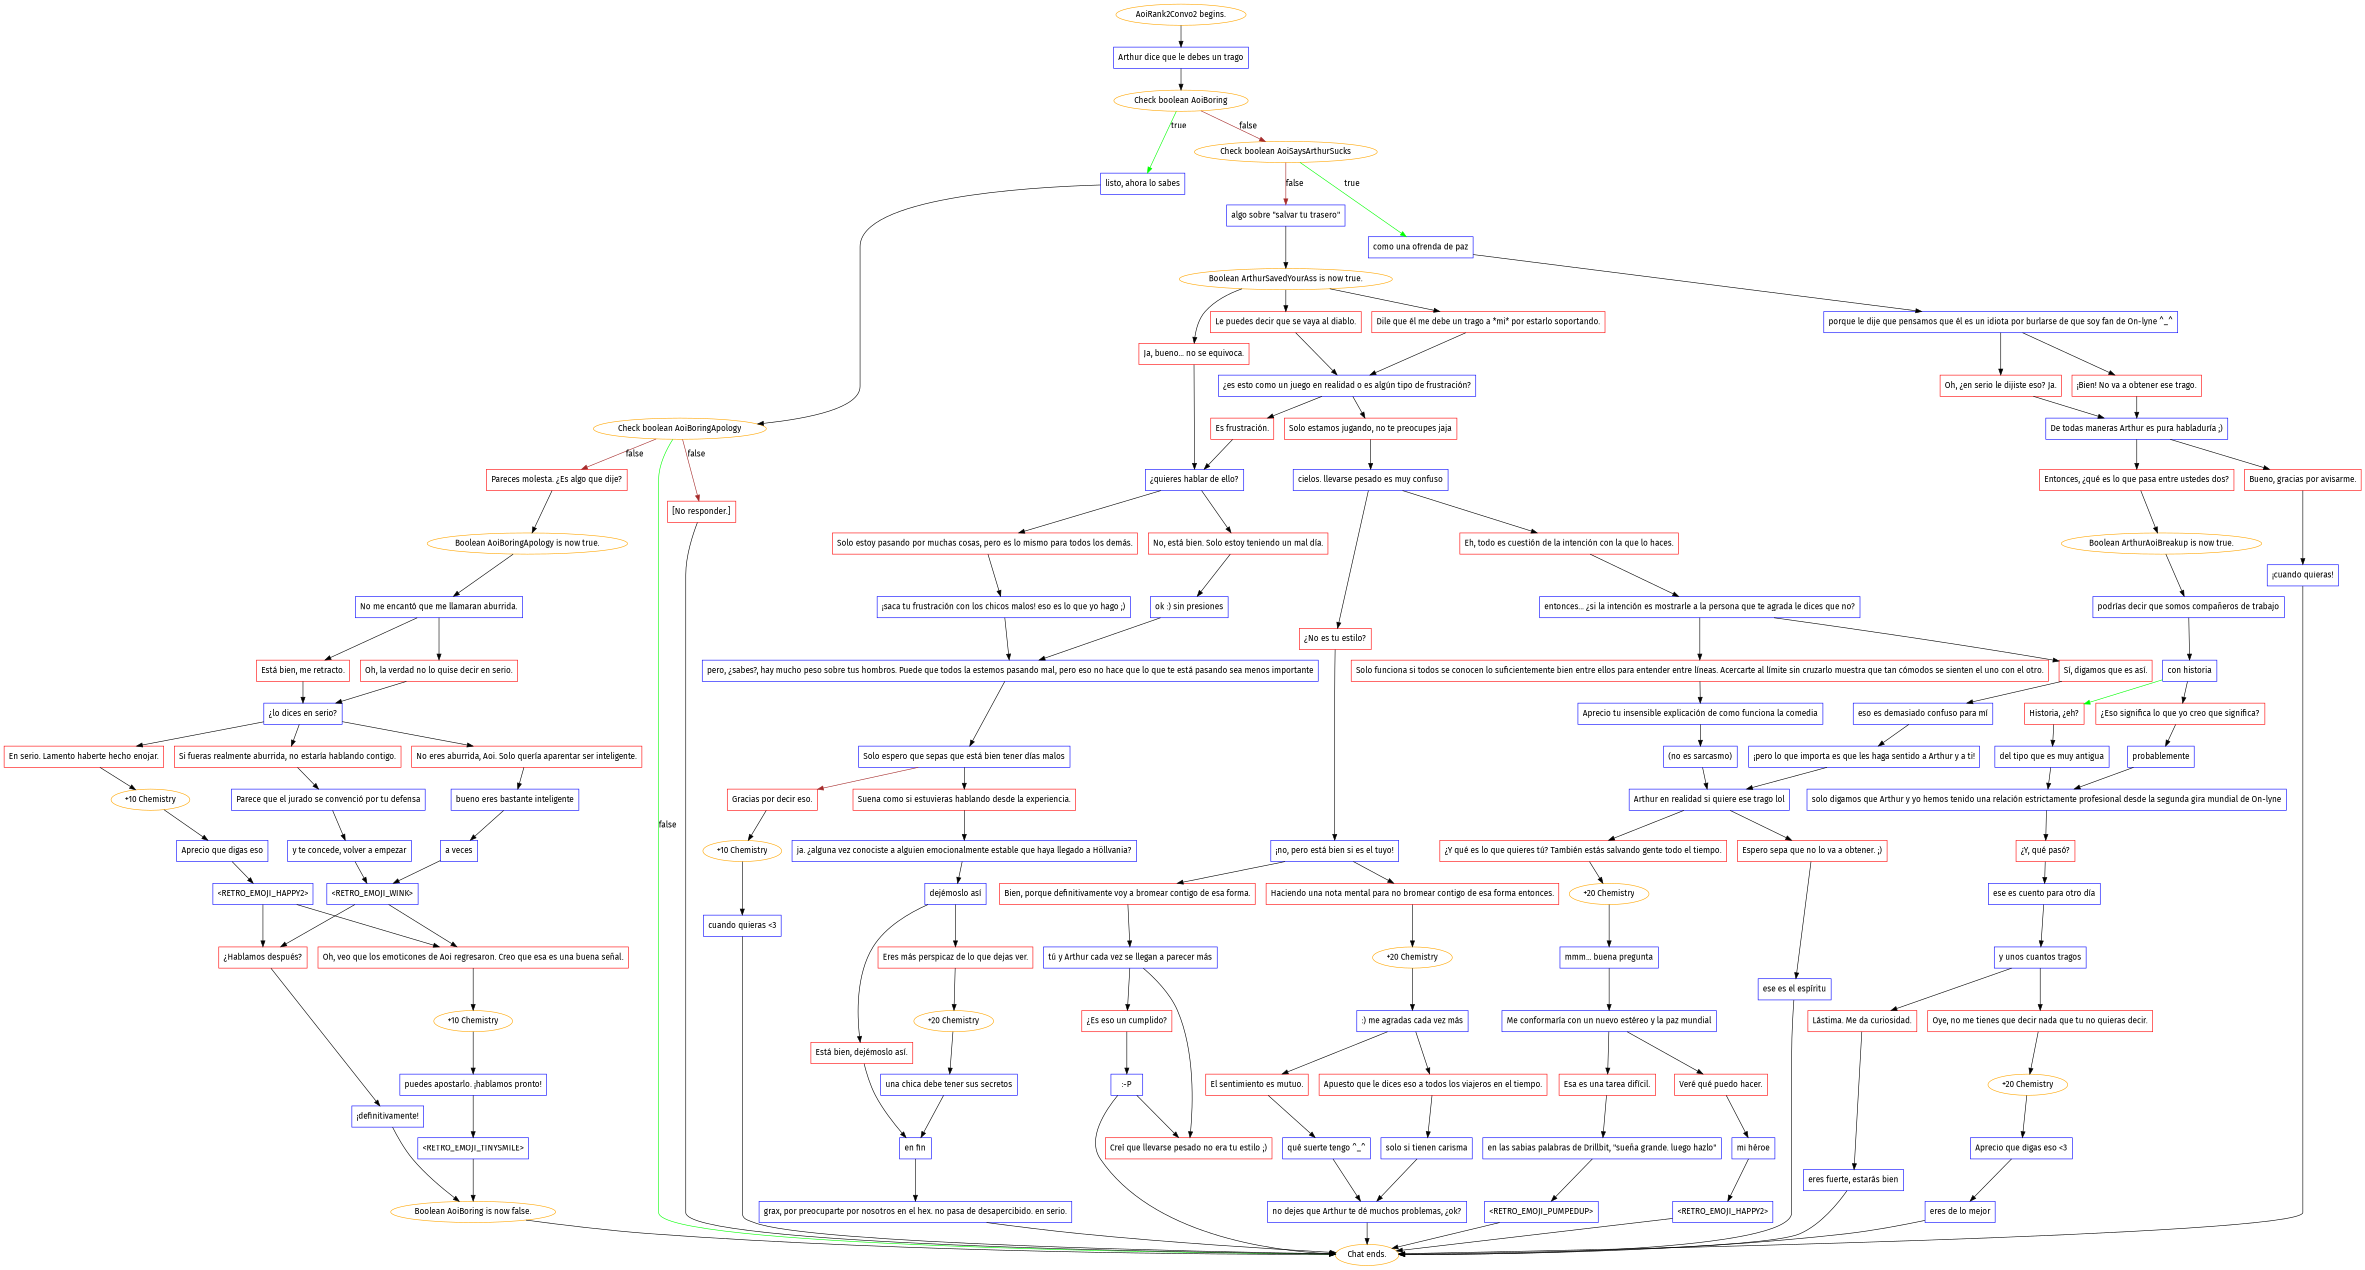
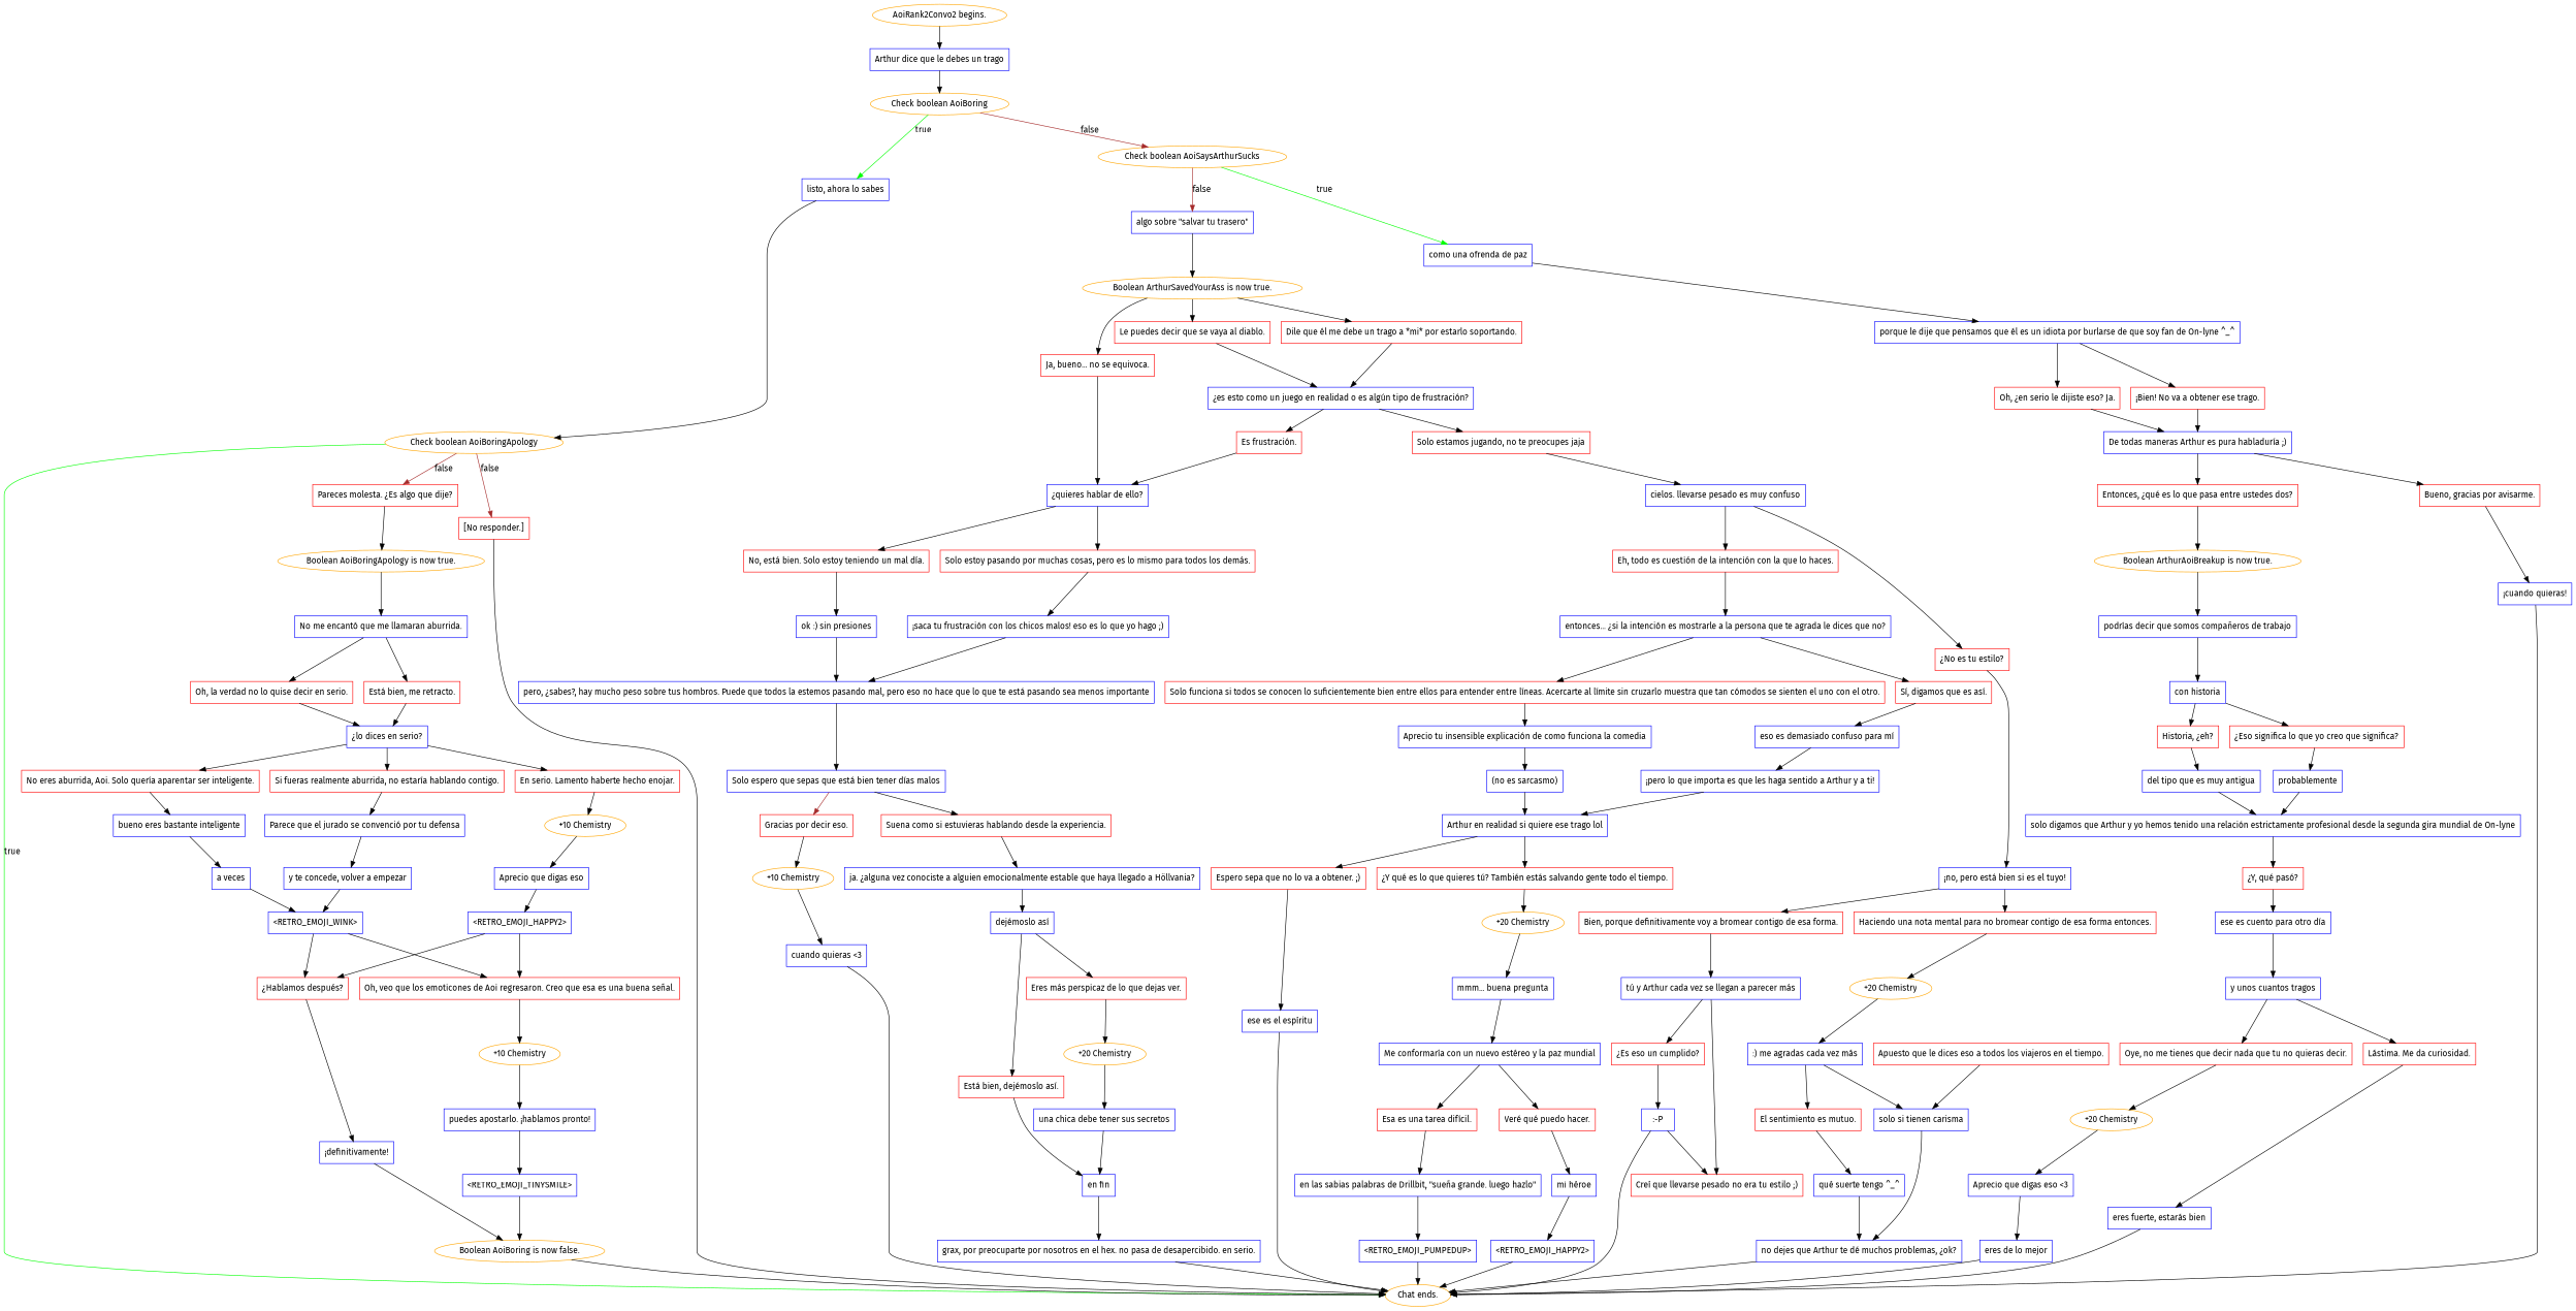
  digraph {
    fontname="Fira Sans"
    node [color=blue fontname="Fira Sans" shape=box]
    edge [fontname="Fira Sans"]
    "AoiRank2Convo2 begins." [color=orange shape=""]
    n2 [label="Arthur dice que le debes un trago"]
    n3 [color=orange label="Check boolean AoiBoring" shape=""]
    n4 [label="listo, ahora lo sabes"]
    n5 [color=orange label="Check boolean AoiSaysArthurSucks" shape=""]
    n6 [color=orange label="Check boolean AoiBoringApology" shape=""]
    n7 [label="como una ofrenda de paz"]
    n8 [label="algo sobre \"salvar tu trasero\""]
    "Chat ends." [color=orange shape=""]
    n10 [color=red label="Pareces molesta. ¿Es algo que dije?"]
    n11 [color=red label="[No responder.]"]
    n12 [label="porque le dije que pensamos que él es un idiota por burlarse de que soy fan de On-lyne ^_^"]
    n13 [color=orange label="Boolean ArthurSavedYourAss is now true." shape=""]
    n14 [color=orange label="Boolean AoiBoringApology is now true." shape=""]
    n15 [color=red label="¡Bien! No va a obtener ese trago."]
    n16 [color=red label="Oh, ¿en serio le dijiste eso? Ja."]
    n17 [color=red label="Ja, bueno... no se equivoca."]
    n18 [color=red label="Le puedes decir que se vaya al diablo."]
    n19 [color=red label="Dile que él me debe un trago a *mi* por estarlo soportando."]
    n20 [label="No me encantó que me llamaran aburrida."]
    n21 [label="De todas maneras Arthur es pura habladuría ;)"]
    n22 [label="¿quieres hablar de ello?"]
    n23 [label="¿es esto como un juego en realidad o es algún tipo de frustración?"]
    n24 [color=red label="Oh, la verdad no lo quise decir en serio."]
    n25 [color=red label="Está bien, me retracto."]
    n26 [color=red label="Bueno, gracias por avisarme."]
    n27 [color=red label="Entonces, ¿qué es lo que pasa entre ustedes dos?"]
    n28 [color=red label="No, está bien. Solo estoy teniendo un mal día."]
    n29 [color=red label="Solo estoy pasando por muchas cosas, pero es lo mismo para todos los demás."]
    n30 [color=red label="Es frustración."]
    n31 [color=red label="Solo estamos jugando, no te preocupes jaja"]
    n32 [label="¿lo dices en serio?"]
    n33 [label="¡cuando quieras!"]
    n34 [color=orange label="Boolean ArthurAoiBreakup is now true." shape=""]
    n35 [label="ok :) sin presiones"]
    n36 [label="¡saca tu frustración con los chicos malos! eso es lo que yo hago ;)"]
    n37 [label="cielos. llevarse pesado es muy confuso"]
    n38 [color=red label="En serio. Lamento haberte hecho enojar."]
    n39 [color=red label="No eres aburrida, Aoi. Solo quería aparentar ser inteligente."]
    n40 [color=red label="Si fueras realmente aburrida, no estaría hablando contigo."]
    n41 [label="podrías decir que somos compañeros de trabajo"]
    n42 [label="pero, ¿sabes?, hay mucho peso sobre tus hombros. Puede que todos la estemos pasando mal, pero eso no hace que lo que te está pasando sea menos importante"]
    n43 [color=red label="¿No es tu estilo?"]
    n44 [color=red label="Eh, todo es cuestión de la intención con la que lo haces."]
    n45 [color=orange label="+10 Chemistry" shape=""]
    n46 [label="bueno eres bastante inteligente"]
    n47 [label="Parece que el jurado se convenció por tu defensa"]
    n48 [label="con historia"]
    n49 [label="Solo espero que sepas que está bien tener días malos"]
    n50 [label="¡no, pero está bien si es el tuyo!"]
    n51 [label="entonces... ¿si la intención es mostrarle a la persona que te agrada le dices que no?"]
    n52 [label="Aprecio que digas eso"]
    n53 [label="a veces"]
    n54 [label="y te concede, volver a empezar"]
    n55 [color=red label="¿Eso significa lo que yo creo que significa?"]
    n56 [color=red label="Historia, ¿eh?"]
    n57 [color=red label="Gracias por decir eso."]
    n58 [color=red label="Suena como si estuvieras hablando desde la experiencia."]
    n59 [color=red label="Haciendo una nota mental para no bromear contigo de esa forma entonces."]
    n60 [color=red label="Bien, porque definitivamente voy a bromear contigo de esa forma."]
    n61 [color=red label="Solo funciona si todos se conocen lo suficientemente bien entre ellos para entender entre líneas. Acercarte al límite sin cruzarlo muestra que tan cómodos se sienten el uno con el otro."]
    n62 [color=red label="Sí, digamos que es así."]
    n63 [label="<RETRO_EMOJI_HAPPY2>"]
    n64 [label="<RETRO_EMOJI_WINK>"]
    n65 [label=probablemente]
    n66 [label="del tipo que es muy antigua"]
    n67 [color=orange label="+10 Chemistry" shape=""]
    n68 [label="ja. ¿alguna vez conociste a alguien emocionalmente estable que haya llegado a Höllvania?"]
    n69 [color=orange label="+20 Chemistry" shape=""]
    n70 [label="tú y Arthur cada vez se llegan a parecer más"]
    n71 [label="Aprecio tu insensible explicación de como funciona la comedia"]
    n72 [label="eso es demasiado confuso para mí"]
    n73 [color=red label="¿Hablamos después?"]
    n74 [color=red label="Oh, veo que los emoticones de Aoi regresaron. Creo que esa es una buena señal."]
    n75 [label="solo digamos que Arthur y yo hemos tenido una relación estrictamente profesional desde la segunda gira mundial de On-lyne"]
    n76 [label="cuando quieras <3"]
    n77 [label="dejémoslo así"]
    n78 [label=":) me agradas cada vez más"]
    n79 [color=red label="¿Es eso un cumplido?"]
    n80 [color=red label="Creí que llevarse pesado no era tu estilo ;)"]
    n81 [label="(no es sarcasmo)"]
    n82 [label="¡pero lo que importa es que les haga sentido a Arthur y a ti!"]
    n83 [label="¡definitivamente!"]
    n84 [color=orange label="+10 Chemistry" shape=""]
    n85 [color=red label="¿Y, qué pasó?"]
    n86 [color=red label="Eres más perspicaz de lo que dejas ver."]
    n87 [color=red label="Está bien, dejémoslo así."]
    n88 [color=red label="El sentimiento es mutuo."]
    n89 [color=red label="Apuesto que le dices eso a todos los viajeros en el tiempo."]
    n90 [label=":-P"]
    n91 [label="Arthur en realidad si quiere ese trago lol"]
    n92 [color=orange label="Boolean AoiBoring is now false." shape=""]
    n93 [label="puedes apostarlo. ¡hablamos pronto!"]
    n94 [label="ese es cuento para otro día"]
    n95 [color=orange label="+20 Chemistry" shape=""]
    n96 [label="en fin"]
    n97 [label="qué suerte tengo ^_^"]
    n98 [label="solo si tienen carisma"]
    n99 [color=red label="Espero sepa que no lo va a obtener. ;)"]
    n100 [color=red label="¿Y qué es lo que quieres tú? También estás salvando gente todo el tiempo."]
    n101 [label="<RETRO_EMOJI_TINYSMILE>"]
    n102 [label="y unos cuantos tragos"]
    n103 [label="una chica debe tener sus secretos"]
    n104 [label="grax, por preocuparte por nosotros en el hex. no pasa de desapercibido. en serio."]
    n105 [label="no dejes que Arthur te dé muchos problemas, ¿ok?"]
    n106 [label="ese es el espíritu"]
    n107 [color=orange label="+20 Chemistry" shape=""]
    n108 [color=red label="Oye, no me tienes que decir nada que tu no quieras decir."]
    n109 [color=red label="Lástima. Me da curiosidad."]
    n110 [label="mmm... buena pregunta"]
    n111 [color=orange label="+20 Chemistry" shape=""]
    n112 [label="eres fuerte, estarás bien"]
    n113 [label="Me conformaría con un nuevo estéreo y la paz mundial"]
    n114 [label="Aprecio que digas eso <3"]
    n115 [color=red label="Veré qué puedo hacer."]
    n116 [color=red label="Esa es una tarea difícil."]
    n117 [label="eres de lo mejor"]
    n118 [label="mi héroe"]
    n119 [label="en las sabias palabras de Drillbit, \"sueña grande. luego hazlo\""]
    n120 [label="<RETRO_EMOJI_HAPPY2>"]
    n121 [label="<RETRO_EMOJI_PUMPEDUP>"]
    "AoiRank2Convo2 begins." -> n2
    n2 -> n3
    n3 -> n4 [color=green label=true]
    n3 -> n5 [color=brown label=false]
    n4 -> n6
    n5 -> n7 [color=green label=true]
    n5 -> n8 [color=brown label=false]
-   n6 -> "Chat ends." [color=green label=false]
+   n6 -> "Chat ends." [color=green label=true]
    n6 -> n10 [color=brown label=false]
    n6 -> n11 [color=brown label=false]
    n7 -> n12
    n8 -> n13
    n10 -> n14
    n11 -> "Chat ends."
    n12 -> n15
    n12 -> n16
    n13 -> n17
    n13 -> n18
    n13 -> n19
    n14 -> n20
    n15 -> n21
    n16 -> n21
    n17 -> n22
    n18 -> n23
    n19 -> n23
    n20 -> n24
    n20 -> n25
    n21 -> n26
    n21 -> n27
    n22 -> n28
    n22 -> n29
    n23 -> n30
    n23 -> n31
    n24 -> n32
    n25 -> n32
    n26 -> n33
    n27 -> n34
    n28 -> n35
    n29 -> n36
    n30 -> n22
    n31 -> n37
    n32 -> n38
    n32 -> n39
    n32 -> n40
    n33 -> "Chat ends."
    n34 -> n41
    n35 -> n42
    n36 -> n42
    n37 -> n43
    n37 -> n44
    n38 -> n45
    n39 -> n46
    n40 -> n47
    n41 -> n48
    n42 -> n49
    n43 -> n50
    n44 -> n51
    n45 -> n52
    n46 -> n53
    n47 -> n54
    n48 -> n55
-   n48 -> n56 [color=green]
+   n48 -> n56
    n49 -> n57 [color=brown]
    n49 -> n58
    n50 -> n59
    n50 -> n60
    n51 -> n61
    n51 -> n62
    n52 -> n63
    n53 -> n64
    n54 -> n64
    n55 -> n65
    n56 -> n66
    n57 -> n67
    n58 -> n68
    n59 -> n69
    n60 -> n70
    n61 -> n71
    n62 -> n72
    n63 -> n73
    n63 -> n74
    n64 -> n73
    n64 -> n74
    n65 -> n75
    n66 -> n75
    n67 -> n76
    n68 -> n77
    n69 -> n78
    n70 -> n79
    n70 -> n80
    n71 -> n81
    n72 -> n82
    n73 -> n83
    n74 -> n84
    n75 -> n85
    n76 -> "Chat ends."
    n77 -> n86
    n77 -> n87
    n78 -> n88
-   n78 -> n89
+   n78 -> n98
    n79 -> n90
    n81 -> n91
    n82 -> n91
    n83 -> n92
    n84 -> n93
    n85 -> n94
    n86 -> n95
    n87 -> n96
    n88 -> n97
    n89 -> n98
    n90 -> "Chat ends."
    n90 -> n80
    n91 -> n99
    n91 -> n100
    n92 -> "Chat ends."
    n93 -> n101
    n94 -> n102
    n95 -> n103
    n96 -> n104
    n97 -> n105
    n98 -> n105
    n99 -> n106
    n100 -> n107
    n101 -> n92
    n102 -> n108
    n102 -> n109
    n103 -> n96
    n104 -> "Chat ends."
    n105 -> "Chat ends."
    n106 -> "Chat ends."
    n107 -> n110
    n108 -> n111
    n109 -> n112
    n110 -> n113
    n111 -> n114
    n112 -> "Chat ends."
    n113 -> n115
    n113 -> n116
    n114 -> n117
    n115 -> n118
    n116 -> n119
    n117 -> "Chat ends."
    n118 -> n120
    n119 -> n121
    n120 -> "Chat ends."
    n121 -> "Chat ends."
  }
